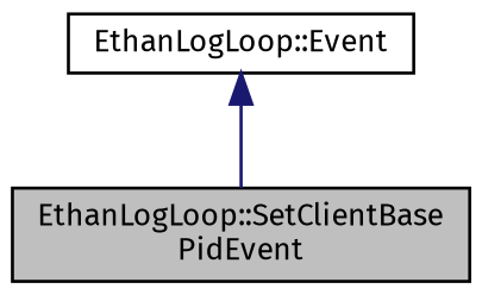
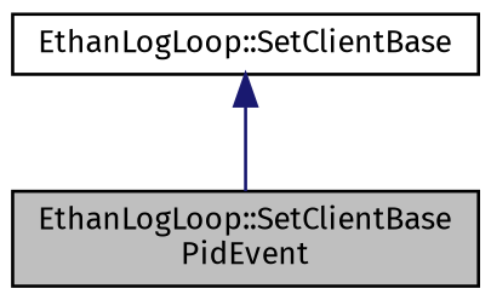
  digraph {
    fontname="Fira Sans"
    node [color=black fontname="Fira Sans" fontsize=10 shape=record style=filled]
    n1 [fillcolor=grey75 fontcolor=black height=0.2 label="EthanLogLoop::SetClientBase\lPidEvent" width=0.4]
-   n2 [fillcolor=white height=0.2 label="EthanLogLoop::Event" width=0.4]
+   n2 [fillcolor=white height=0.2 label="EthanLogLoop::SetClientBase" width=0.4]
    n2 -> n1 [color=midnightblue dir=back fontname="Fira Sans" fontsize=10 labelfontname=Helvetica labelfontsize=10 style=solid]
  }
